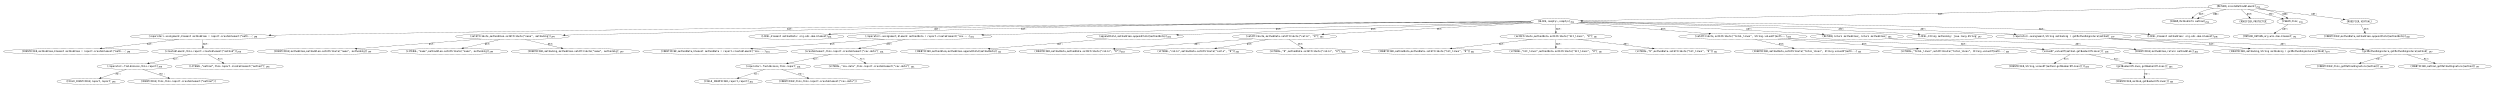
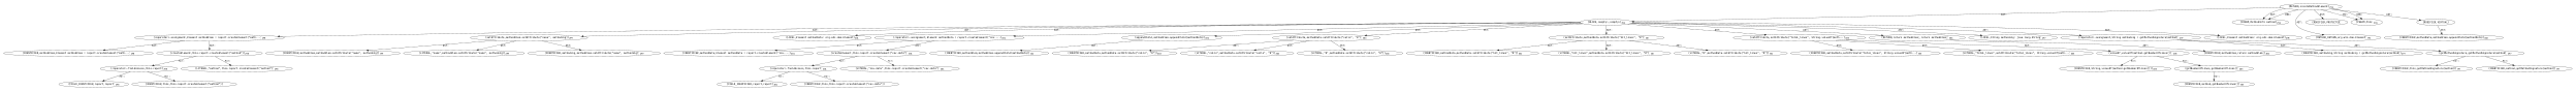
  digraph {
    fontname="JetBrains Mono"
    node [fontname="JetBrains Mono"]
    edge [fontname="JetBrains Mono"]
    n1 [label=<(METHOD,createMethodElement)<SUB>296</SUB>>]
    n2 [label=<(PARAM,this)<SUB>296</SUB>>]
    n3 [label=<(PARAM,MethodInfo method)<SUB>296</SUB>>]
    n4 [label=<(BLOCK,&lt;empty&gt;,&lt;empty&gt;)<SUB>296</SUB>>]
    n5 [label=<(MODIFIER,PROTECTED)>]
    n6 [label=<(MODIFIER,VIRTUAL)>]
    n7 [label=<(METHOD_RETURN,org.w3c.dom.Element)<SUB>296</SUB>>]
    n8 [label=<(LOCAL,String methodsig: java.lang.String)<SUB>297</SUB>>]
    n9 [label=<(&lt;operator&gt;.assignment,String methodsig = getMethodSignature(method))<SUB>297</SUB>>]
    n10 [label=<(LOCAL,Element methodElem: org.w3c.dom.Element)<SUB>298</SUB>>]
    n11 [label=<(&lt;operator&gt;.assignment,Element methodElem = report.createElement(&quot;meth...)<SUB>298</SUB>>]
    n12 [label=<(setAttribute,methodElem.setAttribute(&quot;name&quot;, methodsig))<SUB>299</SUB>>]
    n13 [label=<(LOCAL,Element methodData: org.w3c.dom.Element)<SUB>301</SUB>>]
    n14 [label=<(&lt;operator&gt;.assignment,Element methodData = report.createElement(&quot;cov....)<SUB>301</SUB>>]
    n15 [label=<(appendChild,methodElem.appendChild(methodData))<SUB>302</SUB>>]
    n16 [label=<(setAttribute,methodData.setAttribute(&quot;calls&quot;, &quot;0&quot;))<SUB>303</SUB>>]
    n17 [label=<(setAttribute,methodData.setAttribute(&quot;hit_lines&quot;, &quot;0&quot;))<SUB>304</SUB>>]
    n18 [label=<(setAttribute,setAttribute(&quot;total_lines&quot;, String.valueOf(meth...)<SUB>305</SUB>>]
    n19 [label=<(RETURN,return methodElem;,return methodElem;)<SUB>306</SUB>>]
    n20 [label=<(IDENTIFIER,methodData,methodElem.appendChild(methodData))<SUB>302</SUB>>]
    n21 [label=<(IDENTIFIER,methodsig,String methodsig = getMethodSignature(method))<SUB>297</SUB>>]
    n22 [label=<(getMethodSignature,getMethodSignature(method))<SUB>297</SUB>>]
    n23 [label=<(IDENTIFIER,methodElem,Element methodElem = report.createElement(&quot;meth...)<SUB>298</SUB>>]
    n24 [label=<(createElement,this.report.createElement(&quot;method&quot;))<SUB>298</SUB>>]
    n25 [label=<(IDENTIFIER,methodElem,methodElem.setAttribute(&quot;name&quot;, methodsig))<SUB>299</SUB>>]
    n26 [label=<(LITERAL,&quot;name&quot;,methodElem.setAttribute(&quot;name&quot;, methodsig))<SUB>299</SUB>>]
    n27 [label=<(IDENTIFIER,methodsig,methodElem.setAttribute(&quot;name&quot;, methodsig))<SUB>299</SUB>>]
    n28 [label=<(IDENTIFIER,methodData,Element methodData = report.createElement(&quot;cov....)<SUB>301</SUB>>]
    n29 [label=<(createElement,this.report.createElement(&quot;cov.data&quot;))<SUB>301</SUB>>]
    n30 [label=<(IDENTIFIER,methodElem,methodElem.appendChild(methodData))<SUB>362</SUB>>]
    n31 [label=<(IDENTIFIER,methodData,methodData.setAttribute(&quot;calls&quot;, &quot;0&quot;))<SUB>303</SUB>>]
    n32 [label=<(LITERAL,&quot;calls&quot;,methodData.setAttribute(&quot;calls&quot;, &quot;0&quot;))<SUB>303</SUB>>]
    n33 [label=<(LITERAL,&quot;0&quot;,methodData.setAttribute(&quot;calls&quot;, &quot;0&quot;))<SUB>303</SUB>>]
    n34 [label=<(IDENTIFIER,methodData,methodData.setAttribute(&quot;hit_lines&quot;, &quot;0&quot;))<SUB>304</SUB>>]
    n35 [label=<(LITERAL,&quot;hit_lines&quot;,methodData.setAttribute(&quot;hit_lines&quot;, &quot;0&quot;))<SUB>304</SUB>>]
    n36 [label=<(LITERAL,&quot;0&quot;,methodData.setAttribute(&quot;hit_lines&quot;, &quot;0&quot;))<SUB>304</SUB>>]
    n37 [label=<(IDENTIFIER,methodData,setAttribute(&quot;total_lines&quot;, String.valueOf(meth...)<SUB>305</SUB>>]
    n38 [label=<(LITERAL,&quot;total_lines&quot;,setAttribute(&quot;total_lines&quot;, String.valueOf(meth...)<SUB>305</SUB>>]
    n39 [label=<(valueOf,valueOf(method.getNumberOfLines()))<SUB>305</SUB>>]
    n40 [label=<(IDENTIFIER,methodElem,return methodElem;)<SUB>306</SUB>>]
    n41 [label=<(IDENTIFIER,this,getMethodSignature(method))<SUB>297</SUB>>]
    n42 [label=<(IDENTIFIER,method,getMethodSignature(method))<SUB>297</SUB>>]
    n43 [label=<(&lt;operator&gt;.fieldAccess,this.report)<SUB>298</SUB>>]
    n44 [label=<(LITERAL,&quot;method&quot;,this.report.createElement(&quot;method&quot;))<SUB>298</SUB>>]
    n45 [label=<(IDENTIFIER,this,this.report.createElement(&quot;method&quot;))>]
    n46 [label=<(FIELD_IDENTIFIER,report,report)<SUB>298</SUB>>]
    n47 [label=<(&lt;operator&gt;.fieldAccess,this.report)<SUB>301</SUB>>]
    n48 [label=<(LITERAL,&quot;cov.data&quot;,this.report.createElement(&quot;cov.data&quot;))<SUB>301</SUB>>]
    n49 [label=<(IDENTIFIER,this,this.report.createElement(&quot;cov.data&quot;))>]
    n50 [label=<(FIELD_IDENTIFIER,report,report)<SUB>301</SUB>>]
    n51 [label=<(IDENTIFIER,String,valueOf(method.getNumberOfLines()))<SUB>305</SUB>>]
    n52 [label=<(getNumberOfLines,getNumberOfLines())<SUB>305</SUB>>]
    n53 [label=<(IDENTIFIER,method,getNumberOfLines())<SUB>305</SUB>>]
    n1 -> n2 [label="AST: "]
    n1 -> n2 [label="DDG: "]
    n1 -> n3 [label="AST: "]
    n1 -> n3 [label="DDG: "]
    n1 -> n4 [label="AST: "]
    n1 -> n5 [label="AST: "]
    n1 -> n6 [label="AST: "]
-   n2 -> n7 [label="AST: "]
+   n1 -> n7 [label="AST: "]
    n4 -> n8 [label="AST: "]
    n4 -> n9 [label="AST: "]
    n4 -> n10 [label="AST: "]
    n4 -> n11 [label="AST: "]
    n4 -> n12 [label="AST: "]
    n4 -> n13 [label="AST: "]
    n4 -> n14 [label="AST: "]
    n4 -> n15 [label="AST: "]
    n4 -> n16 [label="AST: "]
    n4 -> n17 [label="AST: "]
    n4 -> n18 [label="AST: "]
    n4 -> n19 [label="AST: "]
    n6 -> n20 [label="AST: "]
    n9 -> n21 [label="AST: "]
    n9 -> n22 [label="AST: "]
    n11 -> n23 [label="AST: "]
    n11 -> n24 [label="AST: "]
    n12 -> n25 [label="AST: "]
    n12 -> n26 [label="AST: "]
    n12 -> n27 [label="AST: "]
    n14 -> n28 [label="AST: "]
    n14 -> n29 [label="AST: "]
    n15 -> n30 [label="AST: "]
    n16 -> n31 [label="AST: "]
    n16 -> n32 [label="AST: "]
    n16 -> n33 [label="AST: "]
    n17 -> n34 [label="AST: "]
    n17 -> n35 [label="AST: "]
    n17 -> n36 [label="AST: "]
    n18 -> n37 [label="AST: "]
    n18 -> n38 [label="AST: "]
    n18 -> n39 [label="AST: "]
    n19 -> n40 [label="AST: "]
    n22 -> n41 [label="AST: "]
    n22 -> n42 [label="AST: "]
    n24 -> n43 [label="AST: "]
    n24 -> n44 [label="AST: "]
    n29 -> n47 [label="AST: "]
    n29 -> n48 [label="AST: "]
    n39 -> n51 [label="AST: "]
    n39 -> n52 [label="AST: "]
    n43 -> n45 [label="AST: "]
    n43 -> n46 [label="AST: "]
    n47 -> n49 [label="AST: "]
    n47 -> n50 [label="AST: "]
    n52 -> n53 [label="AST: "]
  }
